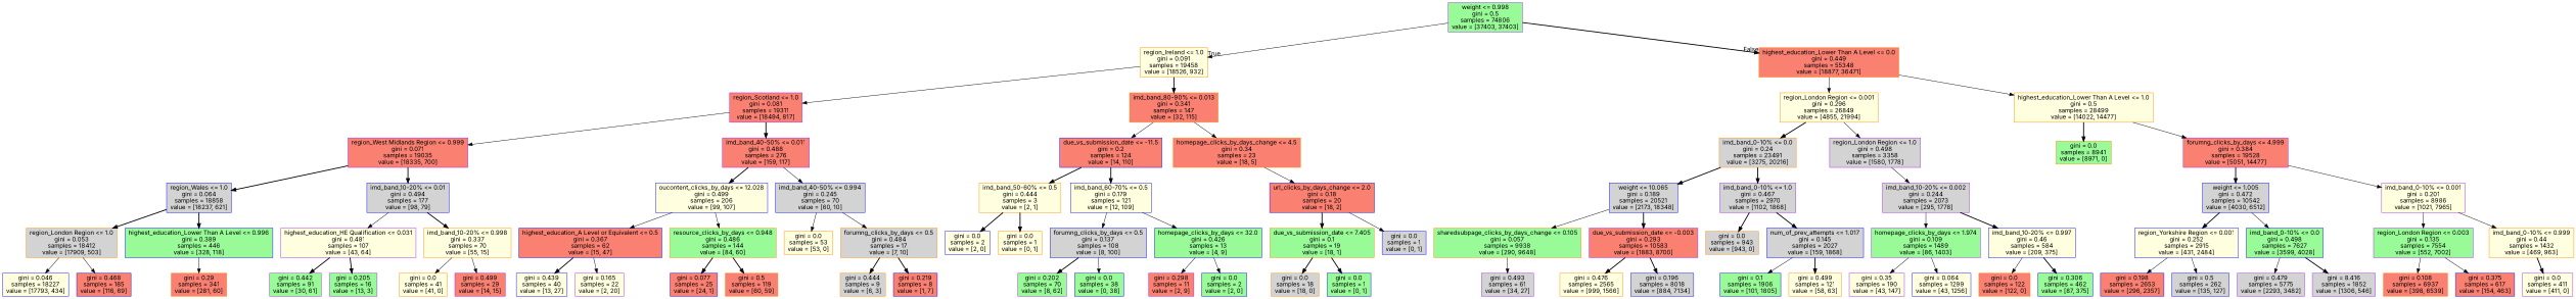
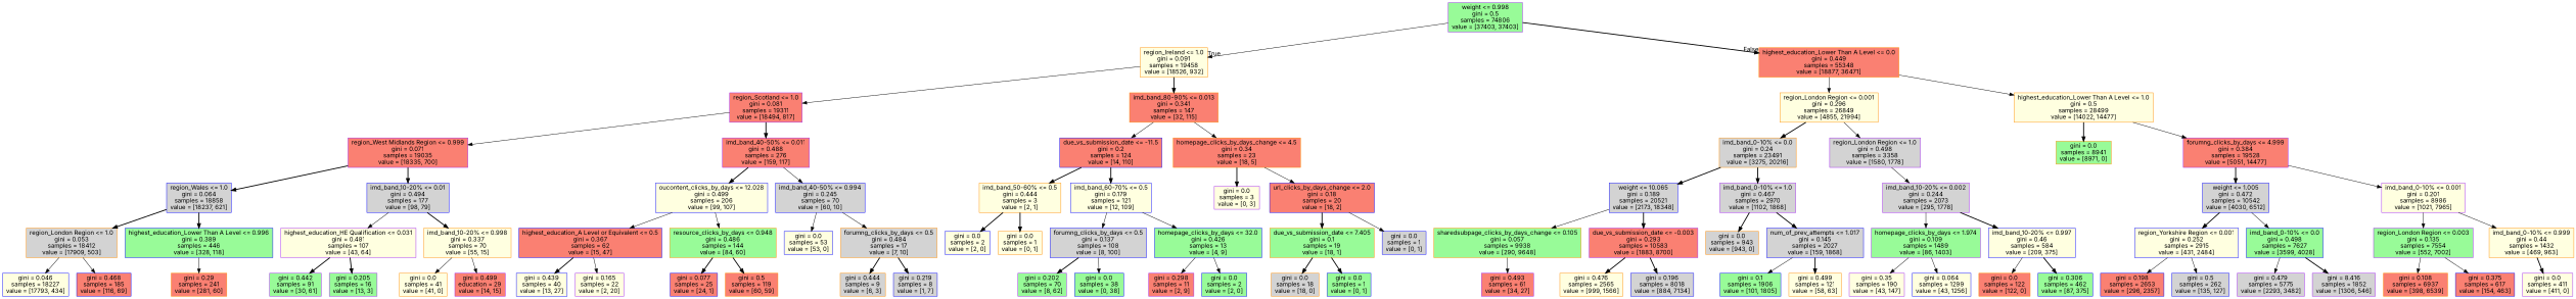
  digraph {
    fontname=Inter
    node [color=blue fillcolor=lightyellow fontname=Inter shape=box style=filled]
    edge [fontname=Inter style=solid]
    n1 [color=purple fillcolor=palegreen label="weight <= 0.998\ngini = 0.5\nsamples = 74806\nvalue = [37403, 37403]"]
    n2 [color=darkorange label="region_Ireland <= 1.0\ngini = 0.091\nsamples = 19458\nvalue = [18526, 932]"]
    n3 [color=darkorange fillcolor=salmon label="highest_education_Lower Than A Level <= 0.0\ngini = 0.449\nsamples = 55348\nvalue = [18877, 36471]"]
    n4 [color=purple fillcolor=salmon label="region_Scotland <= 1.0\ngini = 0.081\nsamples = 19311\nvalue = [18494, 817]"]
    n5 [color=darkorange fillcolor=salmon label="imd_band_80-90% <= 0.013\ngini = 0.341\nsamples = 147\nvalue = [32, 115]"]
    n6 [color=darkorange label="region_London Region <= 0.001\ngini = 0.296\nsamples = 26849\nvalue = [4855, 21994]"]
    n7 [color=darkorange label="highest_education_Lower Than A Level <= 1.0\ngini = 0.5\nsamples = 28499\nvalue = [14022, 14477]"]
    n8 [color=purple fillcolor=salmon label="region_West Midlands Region <= 0.999\ngini = 0.071\nsamples = 19035\nvalue = [18335, 700]"]
    n9 [color=purple fillcolor=salmon label="imd_band_40-50% <= 0.011\ngini = 0.488\nsamples = 276\nvalue = [159, 117]"]
    n10 [fillcolor=salmon label="due_vs_submission_date <= -11.5\ngini = 0.2\nsamples = 124\nvalue = [14, 110]"]
    n11 [color=darkorange fillcolor=salmon label="homepage_clicks_by_days_change <= 4.5\ngini = 0.34\nsamples = 23\nvalue = [18, 5]"]
    n12 [fillcolor=lightgrey label="region_Wales <= 1.0\ngini = 0.064\nsamples = 18858\nvalue = [18237, 621]"]
    n13 [fillcolor=lightgrey label="imd_band_10-20% <= 0.01\ngini = 0.494\nsamples = 177\nvalue = [98, 79]"]
    n14 [label="oucontent_clicks_by_days <= 12.028\ngini = 0.499\nsamples = 206\nvalue = [99, 107]"]
    n15 [fillcolor=lightgrey label="imd_band_40-50% <= 0.994\ngini = 0.245\nsamples = 70\nvalue = [60, 10]"]
    n16 [color=darkorange fillcolor=lightgrey label="region_London Region <= 1.0\ngini = 0.053\nsamples = 18412\nvalue = [17909, 503]"]
    n17 [fillcolor=palegreen label="highest_education_Lower Than A Level <= 0.996\ngini = 0.389\nsamples = 446\nvalue = [328, 118]"]
    n18 [color=purple label="highest_education_HE Qualification <= 0.031\ngini = 0.481\nsamples = 107\nvalue = [43, 64]"]
    n19 [color=darkorange label="imd_band_10-20% <= 0.998\ngini = 0.337\nsamples = 70\nvalue = [55, 15]"]
    n20 [label="gini = 0.046\nsamples = 18227\nvalue = [17793, 434]"]
    n21 [fillcolor=salmon label="gini = 0.468\nsamples = 185\nvalue = [116, 69]"]
-   n22 [color=darkorange fillcolor=salmon label="gini = 0.29\nsamples = 341\nvalue = [281, 60]"]
+   n22 [color=darkorange fillcolor=salmon label="gini = 0.29\nsamples = 241\nvalue = [281, 60]"]
    n23 [color=purple fillcolor=palegreen label="gini = 0.442\nsamples = 91\nvalue = [30, 61]"]
    n24 [color=purple fillcolor=palegreen label="gini = 0.205\nsamples = 16\nvalue = [13, 3]"]
    n25 [color=darkorange label="gini = 0.0\nsamples = 41\nvalue = [41, 0]"]
-   n26 [color=purple fillcolor=salmon label="gini = 0.499\nsamples = 29\nvalue = [14, 15]"]
+   n26 [color=purple fillcolor=salmon label="gini = 0.499\neducation = 29\nvalue = [14, 15]"]
    n27 [fillcolor=salmon label="highest_education_A Level or Equivalent <= 0.5\ngini = 0.367\nsamples = 62\nvalue = [15, 47]"]
    n28 [color=darkorange fillcolor=palegreen label="resource_clicks_by_days <= 0.948\ngini = 0.486\nsamples = 144\nvalue = [84, 60]"]
-   n29 [color=darkorange label="gini = 0.0\nsamples = 53\nvalue = [53, 0]"]
+   n29 [label="gini = 0.0\nsamples = 53\nvalue = [53, 0]"]
    n30 [color=darkorange fillcolor=lightgrey label="forumng_clicks_by_days <= 0.5\ngini = 0.484\nsamples = 17\nvalue = [7, 10]"]
    n31 [label="gini = 0.439\nsamples = 40\nvalue = [13, 27]"]
    n32 [color=purple label="gini = 0.165\nsamples = 22\nvalue = [2, 20]"]
    n33 [fillcolor=salmon label="gini = 0.077\nsamples = 25\nvalue = [24, 1]"]
    n34 [color=darkorange fillcolor=salmon label="gini = 0.5\nsamples = 119\nvalue = [60, 59]"]
    n35 [color=darkorange fillcolor=lightgrey label="gini = 0.444\nsamples = 9\nvalue = [6, 3]"]
-   n36 [fillcolor=salmon label="gini = 0.219\nsamples = 8\nvalue = [1, 7]"]
+   n36 [fillcolor=lightgrey label="gini = 0.219\nsamples = 8\nvalue = [1, 7]"]
    n37 [color=darkorange label="imd_band_50-60% <= 0.5\ngini = 0.444\nsamples = 3\nvalue = [2, 1]"]
    n38 [label="imd_band_60-70% <= 0.5\ngini = 0.179\nsamples = 121\nvalue = [12, 109]"]
+   n39 [color=purple label="gini = 0.0\nsamples = 3\nvalue = [0, 3]"]
    n40 [fillcolor=salmon label="url_clicks_by_days_change <= 2.0\ngini = 0.18\nsamples = 20\nvalue = [18, 2]"]
    n41 [label="gini = 0.0\nsamples = 2\nvalue = [2, 0]"]
    n42 [color=darkorange label="gini = 0.0\nsamples = 1\nvalue = [0, 1]"]
    n43 [fillcolor=lightgrey label="forumng_clicks_by_days <= 0.5\ngini = 0.137\nsamples = 108\nvalue = [8, 100]"]
    n44 [fillcolor=palegreen label="homepage_clicks_by_days <= 32.0\ngini = 0.426\nsamples = 13\nvalue = [4, 9]"]
    n45 [color=purple fillcolor=palegreen label="gini = 0.202\nsamples = 70\nvalue = [8, 62]"]
    n46 [fillcolor=palegreen label="gini = 0.0\nsamples = 38\nvalue = [0, 38]"]
    n47 [color=purple fillcolor=salmon label="gini = 0.298\nsamples = 11\nvalue = [2, 9]"]
    n48 [fillcolor=palegreen label="gini = 0.0\nsamples = 2\nvalue = [2, 0]"]
    n49 [color=darkorange fillcolor=palegreen label="due_vs_submission_date <= 7.405\ngini = 0.1\nsamples = 19\nvalue = [18, 1]"]
    n50 [fillcolor=lightgrey label="gini = 0.0\nsamples = 1\nvalue = [0, 1]"]
    n51 [color=darkorange fillcolor=lightgrey label="gini = 0.0\nsamples = 18\nvalue = [18, 0]"]
    n52 [fillcolor=palegreen label="gini = 0.0\nsamples = 1\nvalue = [0, 1]"]
    n53 [color=darkorange fillcolor=lightgrey label="imd_band_0-10% <= 0.0\ngini = 0.24\nsamples = 23491\nvalue = [3275, 20216]"]
    n54 [color=purple fillcolor=lightgrey label="region_London Region <= 1.0\ngini = 0.498\nsamples = 3358\nvalue = [1580, 1778]"]
    n55 [color=darkorange fillcolor=palegreen label="gini = 0.0\nsamples = 8941\nvalue = [8971, 0]"]
    n56 [color=purple fillcolor=salmon label="forumng_clicks_by_days <= 4.999\ngini = 0.384\nsamples = 19528\nvalue = [5051, 14477]"]
    n57 [fillcolor=lightgrey label="weight <= 10.065\ngini = 0.189\nsamples = 20521\nvalue = [2173, 18348]"]
    n58 [color=purple fillcolor=lightgrey label="imd_band_0-10% <= 1.0\ngini = 0.467\nsamples = 2970\nvalue = [1102, 1868]"]
    n59 [color=purple fillcolor=lightgrey label="imd_band_10-20% <= 0.002\ngini = 0.244\nsamples = 2073\nvalue = [295, 1778]"]
    n60 [color=darkorange fillcolor=palegreen label="sharedsubpage_clicks_by_days_change <= 0.105\ngini = 0.057\nsamples = 9938\nvalue = [290, 9648]"]
    n61 [color=purple fillcolor=salmon label="due_vs_submission_date <= -0.003\ngini = 0.293\nsamples = 10583\nvalue = [1883, 8700]"]
    n62 [color=darkorange fillcolor=lightgrey label="gini = 0.0\nsamples = 943\nvalue = [943, 0]"]
    n63 [fillcolor=lightgrey label="num_of_prev_attempts <= 1.017\ngini = 0.145\nsamples = 2027\nvalue = [159, 1868]"]
-   n64 [color=purple fillcolor=lightgrey label="gini = 0.493\nsamples = 61\nvalue = [34, 27]"]
+   n64 [color=purple fillcolor=salmon label="gini = 0.493\nsamples = 61\nvalue = [34, 27]"]
    n65 [color=darkorange label="gini = 0.476\nsamples = 2565\nvalue = [999, 1566]"]
    n66 [fillcolor=lightgrey label="gini = 0.196\nsamples = 8018\nvalue = [884, 7134]"]
    n67 [fillcolor=palegreen label="gini = 0.1\nsamples = 1906\nvalue = [101, 1805]"]
    n68 [color=darkorange label="gini = 0.499\nsamples = 121\nvalue = [58, 63]"]
    n69 [color=purple fillcolor=palegreen label="homepage_clicks_by_days <= 1.974\ngini = 0.109\nsamples = 1489\nvalue = [86, 1403]"]
    n70 [label="imd_band_10-20% <= 0.997\ngini = 0.46\nsamples = 584\nvalue = [209, 375]"]
    n71 [color=purple label="gini = 0.35\nsamples = 190\nvalue = [43, 147]"]
    n72 [label="gini = 0.064\nsamples = 1299\nvalue = [43, 1256]"]
    n73 [color=darkorange fillcolor=salmon label="gini = 0.0\nsamples = 122\nvalue = [122, 0]"]
    n74 [fillcolor=palegreen label="gini = 0.306\nsamples = 462\nvalue = [87, 375]"]
    n75 [fillcolor=lightgrey label="weight <= 1.005\ngini = 0.472\nsamples = 10542\nvalue = [4030, 6512]"]
    n76 [color=purple label="imd_band_0-10% <= 0.001\ngini = 0.201\nsamples = 8986\nvalue = [1021, 7965]"]
    n77 [label="region_Yorkshire Region <= 0.001\ngini = 0.252\nsamples = 2915\nvalue = [431, 2484]"]
    n78 [fillcolor=palegreen label="imd_band_0-10% <= 0.0\ngini = 0.498\nsamples = 7627\nvalue = [3599, 4028]"]
    n79 [color=purple fillcolor=palegreen label="region_London Region <= 0.003\ngini = 0.135\nsamples = 7554\nvalue = [552, 7002]"]
    n80 [color=darkorange label="imd_band_0-10% <= 0.999\ngini = 0.44\nsamples = 1432\nvalue = [469, 963]"]
    n81 [fillcolor=salmon label="gini = 0.198\nsamples = 2653\nvalue = [296, 2357]"]
    n82 [fillcolor=lightgrey label="gini = 0.5\nsamples = 262\nvalue = [135, 127]"]
    n83 [color=purple fillcolor=lightgrey label="gini = 0.479\nsamples = 5775\nvalue = [2293, 3482]"]
    n84 [color=purple fillcolor=lightgrey label="gini = 8.416\nsamples = 1852\nvalue = [1306, 546]"]
    n85 [color=darkorange fillcolor=salmon label="gini = 0.108\nsamples = 6937\nvalue = [398, 6539]"]
    n86 [fillcolor=salmon label="gini = 0.375\nsamples = 617\nvalue = [154, 463]"]
    n87 [color=purple label="gini = 0.0\nsamples = 411\nvalue = [411, 0]"]
    n1 -> n2 [headlabel=True labelangle=45 labeldistance=2.5]
    n1 -> n3 [headlabel=False labelangle=-45 labeldistance=2.5 style=bold]
    n2 -> n4
    n2 -> n5 [style=bold]
    n3 -> n6
    n3 -> n7
    n4 -> n8
    n4 -> n9 [style=bold]
    n5 -> n10
    n5 -> n11
    n6 -> n53 [style=bold]
    n6 -> n54
    n7 -> n55 [style=bold]
    n7 -> n56
    n8 -> n12 [style=bold]
    n8 -> n13 [style=bold]
    n9 -> n14 [style=bold]
    n9 -> n15
    n10 -> n37 [style=bold]
    n10 -> n38 [style=bold]
+   n11 -> n39 [style=bold]
    n11 -> n40
    n12 -> n16 [style=bold]
    n12 -> n17 [style=bold]
    n13 -> n18
    n13 -> n19 [style=bold]
    n14 -> n27
    n14 -> n28
    n15 -> n29
    n15 -> n30
    n16 -> n20
    n16 -> n21
    n17 -> n22
    n18 -> n23 [style=bold]
    n18 -> n24 [style=bold]
    n19 -> n25
    n19 -> n26
    n27 -> n31 [style=bold]
    n27 -> n32
    n28 -> n33 [style=bold]
    n28 -> n34 [style=bold]
    n30 -> n35 [style=bold]
    n30 -> n36 [style=bold]
    n37 -> n41 [style=bold]
    n37 -> n42 [style=bold]
    n38 -> n43
    n38 -> n44
    n40 -> n49 [style=bold]
    n40 -> n50
    n43 -> n45 [style=bold]
    n43 -> n46
    n44 -> n47
    n44 -> n48
    n49 -> n51 [style=bold]
    n49 -> n52 [style=bold]
    n53 -> n57 [style=bold]
    n53 -> n58 [style=bold]
    n54 -> n59
    n56 -> n75 [style=bold]
    n56 -> n76
    n57 -> n60
    n57 -> n61 [style=bold]
    n58 -> n62 [style=bold]
    n58 -> n63 [style=bold]
    n59 -> n69
    n59 -> n70 [style=bold]
    n60 -> n64
    n61 -> n65 [style=bold]
    n61 -> n66 [style=bold]
    n63 -> n67
    n63 -> n68 [style=bold]
    n69 -> n71
    n69 -> n72
    n70 -> n73
    n70 -> n74 [style=bold]
    n75 -> n77 [style=bold]
    n75 -> n78
    n76 -> n79
    n76 -> n80
    n77 -> n81
    n77 -> n82
    n78 -> n83
    n78 -> n84 [style=bold]
    n79 -> n85
    n79 -> n86
    n80 -> n87 [style=bold]
  }
